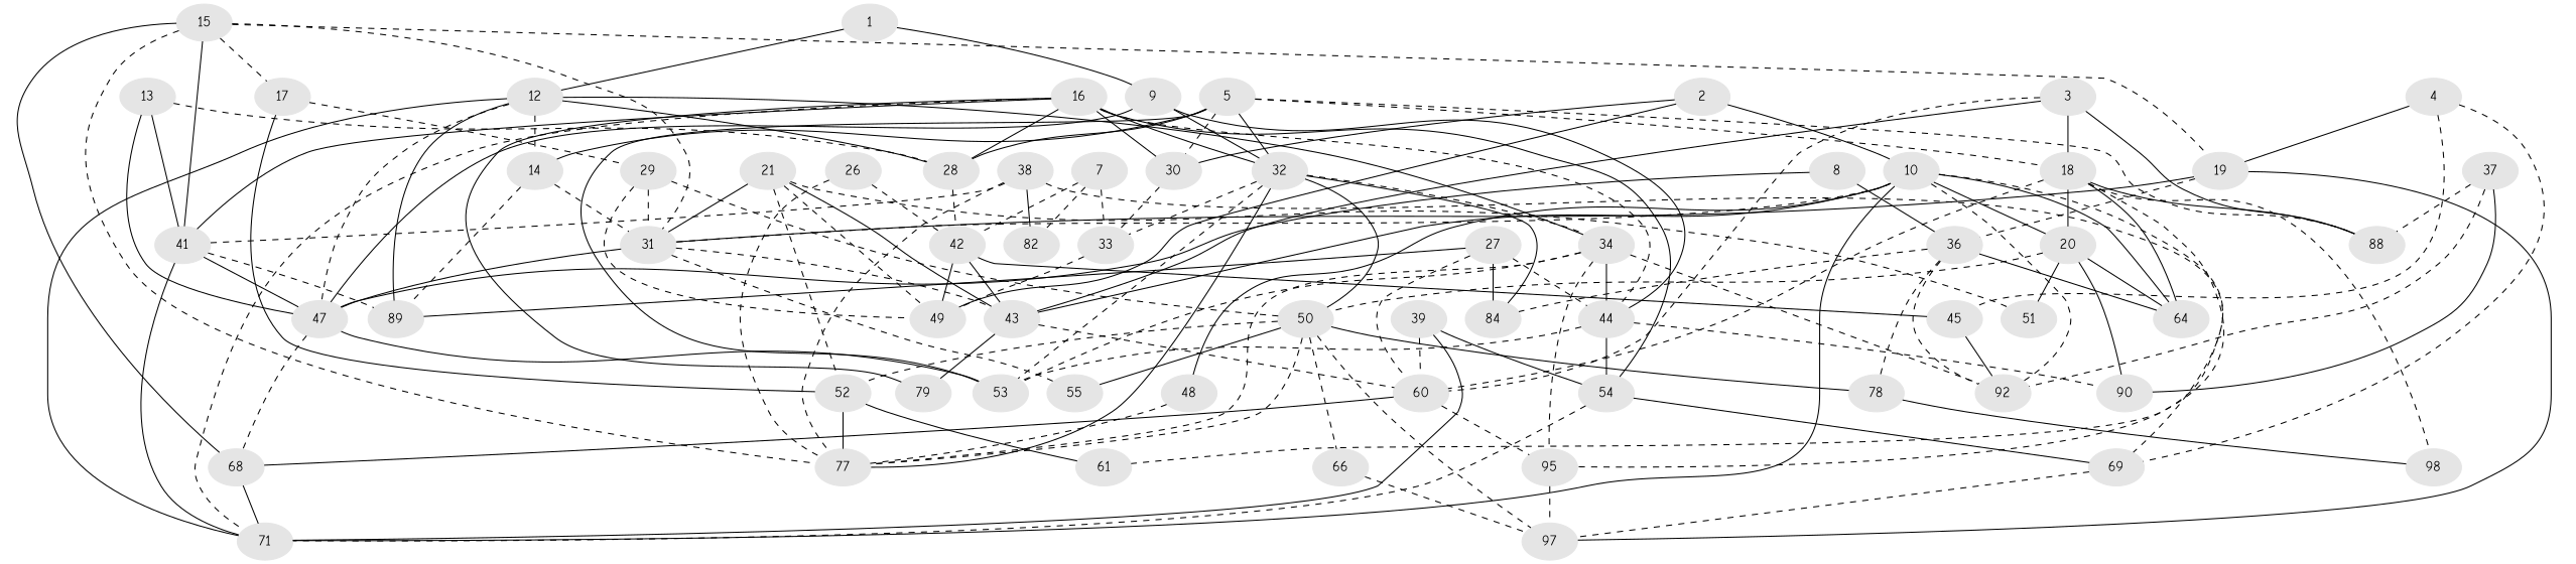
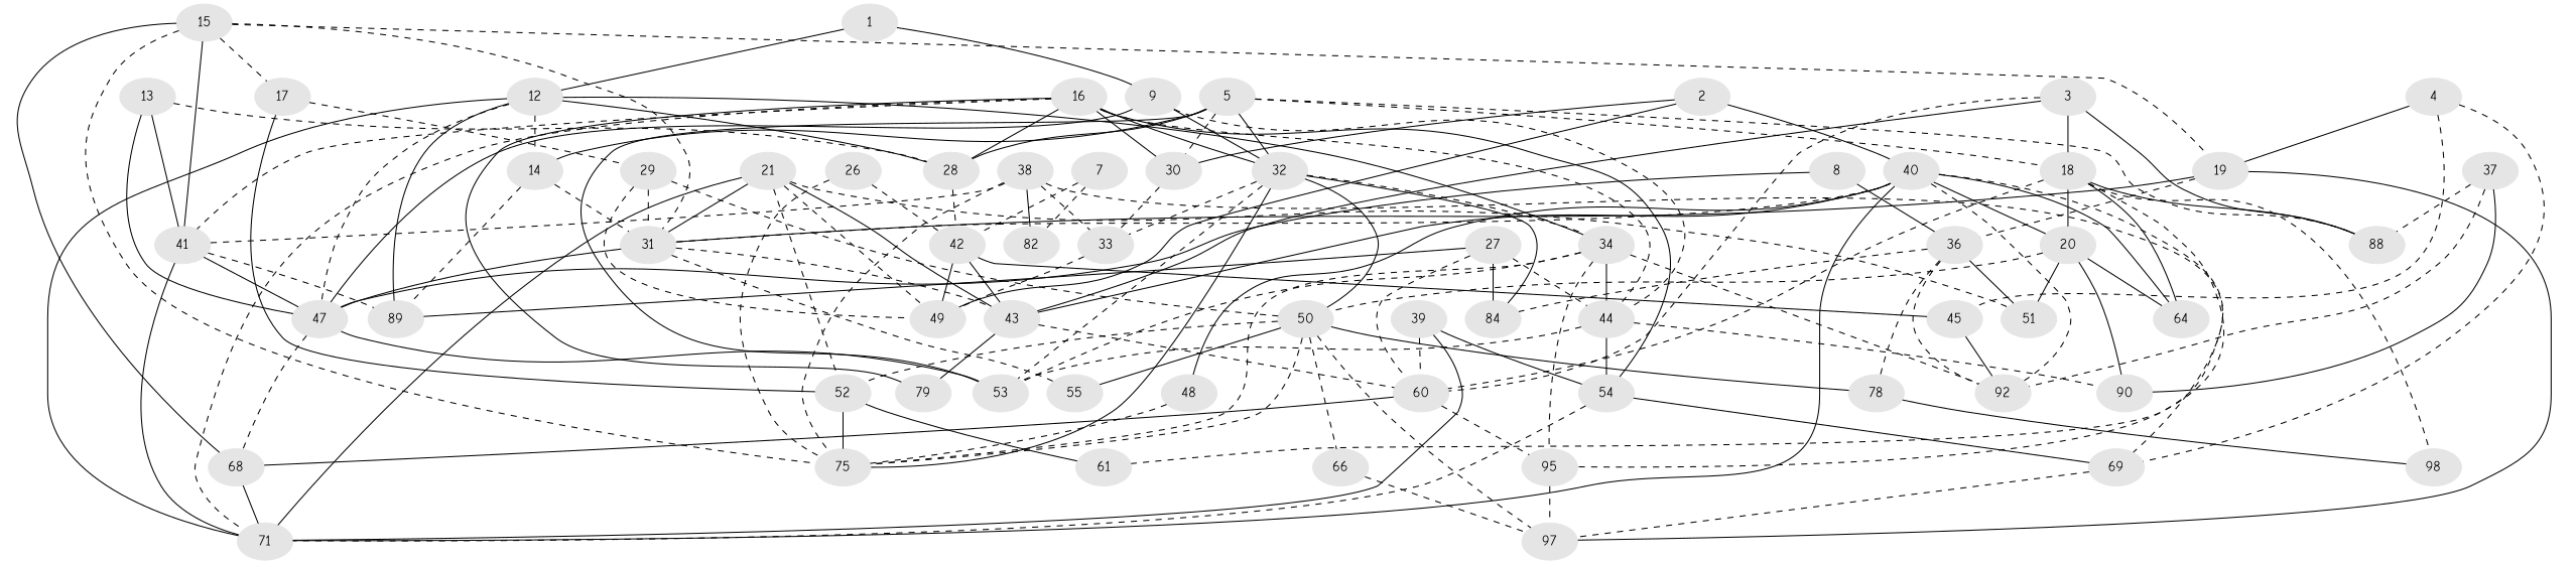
  graph {
    fontname="Comic Neue"
    node [color=gray90 fontname="Comic Neue" style=filled]
    edge [fontname="Comic Neue" style=solid]
    1
    9
    12 [super="+46"]
    32 [super="+70"]
    47 [super="+81"]
    44 [super="+87"]
    14
    28 [super="+99"]
    71 [super="+76"]
    34 [super="+96"]
    89 [super="+100"]
-   10 [super="+80"]
+   10 [super="+80" label=40]
    43
    20 [super="+59"]
    95
    31 [super="+67"]
    48
    64 [super="+72"]
    92 [super="+94"]
    2
    30 [super="+93"]
    49 [super="+91"]
    33 [super="+74"]
    3 [super="+11"]
    18 [super="+25"]
    60 [super="+62"]
    88
    61
    98
    79
    68
    19 [super="+24"]
    36 [super="+83"]
    97
    4
    45
    69
    5 [super="+23"]
    53 [super="+65"]
    42 [super="+73"]
-   77 [super="+85"]
+   77 [super="+85" label=75]
    50 [super="+63"]
    84 [super="+86"]
    51
    90
    7
    82
    78
    8
    54
    55
    13
    41 [super="+56"]
    15 [super="+22"]
    17
    29
    52
    16 [super="+57"]
    66
    21 [super="+75"]
    26
    27
    37 [super="+58"]
    38
    39 [super="+40"]
    1 -- 9
    1 -- 12
    9 -- 32
    9 -- 47
-   9 -- 44
+   9 -- 44 [style=dashed]
    12 -- 47 [style=dashed]
    12 -- 14 [style=dashed]
    12 -- 28
    12 -- 71
    12 -- 34
    12 -- 89
    32 -- 34 [style=dashed]
    32 -- 33 [style=dashed]
    32 -- 53 [style=dashed]
    32 -- 77
    32 -- 50
    32 -- 84
    47 -- 68 [style=dashed]
    47 -- 53
    44 -- 53 [style=dashed]
    44 -- 90 [style=dashed]
    44 -- 54
    14 -- 89 [style=dashed]
    14 -- 31 [style=dashed]
    28 -- 42 [style=dashed]
    34 -- 44
    34 -- 95 [style=dashed]
    34 -- 92 [style=dashed]
    34 -- 53 [style=dashed]
    34 -- 77 [style=dashed]
    10 -- 71
    10 -- 43
    10 -- 20
    10 -- 95 [style=dashed]
    10 -- 31 [style=dashed]
    10 -- 48
    10 -- 64
    10 -- 92 [style=dashed]
    43 -- 60 [style=dashed]
    43 -- 79
    20 -- 64
    20 -- 50 [style=dashed]
    20 -- 51
    20 -- 90
    95 -- 97 [style=dashed]
    31 -- 47
    31 -- 43 [style=dashed]
    31 -- 55 [style=dashed]
    48 -- 77 [style=dashed]
    2 -- 10
    2 -- 30
    2 -- 49
    30 -- 33 [style=dashed]
    33 -- 49 [style=dashed]
    3 -- 43
    3 -- 18 [weight=2]
    3 -- 60 [style=dashed]
    3 -- 88
    18 -- 20
    18 -- 64
    18 -- 60 [style=dashed]
    18 -- 88
    18 -- 61 [style=dashed]
    18 -- 98 [style=dashed weight=2]
    60 -- 95 [style=dashed]
    60 -- 68
    68 -- 71
    19 -- 31
    19 -- 36 [style=dashed weight=2]
    19 -- 97
-   36 -- 64
+   36 -- 51
    36 -- 92 [style=dashed]
    36 -- 84 [style=dashed]
    36 -- 78 [style=dashed]
    4 -- 19
    4 -- 45 [style=dashed]
    4 -- 69 [style=dashed]
    45 -- 92
    69 -- 97 [style=dashed]
    5 -- 32
    5 -- 14
    5 -- 28
    5 -- 30 [style=dashed]
    5 -- 18 [style=dashed]
    5 -- 88 [style=dashed]
    5 -- 53
    42 -- 43
    42 -- 49
    42 -- 45
    50 -- 97 [style=dashed]
    50 -- 77 [style=dashed]
    50 -- 78
    50 -- 55
    50 -- 52 [style=dashed]
    50 -- 66 [style=dashed]
-   7 -- 33 [style=dashed]
+   38 -- 33 [style=dashed]
    7 -- 42 [style=dashed]
    7 -- 82 [style=dashed]
    78 -- 98
    8 -- 47
    8 -- 36
    54 -- 71 [style=dashed]
    54 -- 69
    13 -- 47
    13 -- 28 [style=dashed]
    13 -- 41
    41 -- 47
    41 -- 71
    41 -- 89 [style=dashed]
    15 -- 31 [style=dashed]
    15 -- 68
    15 -- 19 [style=dashed]
    15 -- 77 [style=dashed weight=2]
    15 -- 41
    15 -- 17 [style=dashed]
    17 -- 29 [style=dashed]
    17 -- 52
    29 -- 31 [style=dashed]
    29 -- 49 [style=dashed]
    29 -- 50 [style=dashed]
    52 -- 61
    52 -- 77
    16 -- 32
    16 -- 44 [style=dashed]
    16 -- 28
    16 -- 71 [style=dashed]
    16 -- 30 [weight=2]
    16 -- 79
    16 -- 54
-   16 -- 41
+   16 -- 41 [style=dashed]
    66 -- 97 [style=dashed]
+   21 -- 71
    21 -- 43
    21 -- 31
    21 -- 49 [style=dashed]
    21 -- 51 [style=dashed]
    21 -- 52 [style=dashed]
    26 -- 42 [style=dashed]
    26 -- 77 [style=dashed]
    27 -- 44 [style=dashed]
    27 -- 89
    27 -- 60 [style=dashed]
    27 -- 84
    37 -- 92 [style=dashed weight=2]
    37 -- 88 [style=dashed]
    37 -- 90
    38 -- 69 [style=dashed]
    38 -- 77 [style=dashed]
    38 -- 82
    38 -- 41 [style=dashed]
    39 -- 71
    39 -- 60 [style=dashed]
    39 -- 54
  }
